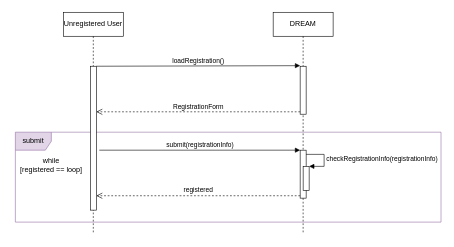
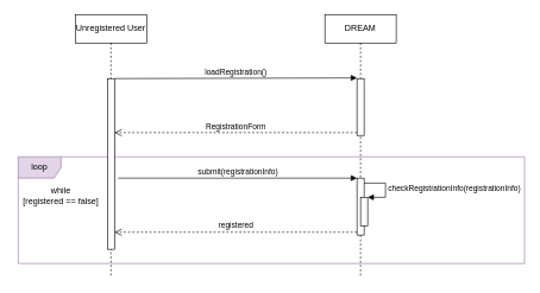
  <mxCell id="0" />
  <mxCell id="1" parent="0" />
- <mxCell id="2" value="submit" style="shape=umlFrame;whiteSpace=wrap;html=1;fillColor=#e1d5e7;strokeColor=#9673a6;" parent="1" vertex="1"><mxGeometry x="25" y="220" width="710" height="150" as="geometry" /></mxCell>
+ <mxCell id="2" value="loop" style="shape=umlFrame;whiteSpace=wrap;html=1;fillColor=#e1d5e7;strokeColor=#9673a6;" parent="1" vertex="1"><mxGeometry x="25" y="220" width="710" height="150" as="geometry" /></mxCell>
  <mxCell id="3" value="Unregistered User" style="shape=umlLifeline;perimeter=lifelinePerimeter;whiteSpace=wrap;html=1;container=0;collapsible=0;recursiveResize=0;outlineConnect=0;" parent="1" vertex="1"><mxGeometry x="105" y="20" width="100" height="370" as="geometry" /></mxCell>
  <mxCell id="4" value="DREAM" style="shape=umlLifeline;perimeter=lifelinePerimeter;whiteSpace=wrap;html=1;container=1;collapsible=0;recursiveResize=0;outlineConnect=0;" parent="1" vertex="1"><mxGeometry x="455" y="20" width="100" height="370" as="geometry" /></mxCell>
  <mxCell id="5" value="" style="html=1;points=[];perimeter=orthogonalPerimeter;" parent="4" vertex="1"><mxGeometry x="45" y="90" width="10" height="80" as="geometry" /></mxCell>
  <mxCell id="6" value="" style="html=1;points=[];perimeter=orthogonalPerimeter;" parent="4" vertex="1"><mxGeometry x="45" y="230" width="10" height="80" as="geometry" /></mxCell>
  <mxCell id="7" value="" style="html=1;points=[];perimeter=orthogonalPerimeter;" parent="4" vertex="1"><mxGeometry x="50" y="257" width="10" height="40" as="geometry" /></mxCell>
  <mxCell id="8" value="checkRegistrationInfo(registrationInfo)" style="edgeStyle=orthogonalEdgeStyle;html=1;align=left;spacingLeft=2;endArrow=block;rounded=0;entryX=1;entryY=0;" parent="4" target="7" edge="1"><mxGeometry relative="1" as="geometry"><mxPoint x="55" y="237" as="sourcePoint" /><Array as="points"><mxPoint x="85" y="237" /></Array></mxGeometry></mxCell>
  <mxCell id="9" value="loadRegistration()" style="html=1;verticalAlign=bottom;endArrow=block;rounded=0;entryX=0;entryY=-0.012;entryDx=0;entryDy=0;entryPerimeter=0;" parent="1" target="5" edge="1"><mxGeometry relative="1" as="geometry"><mxPoint x="160" y="110" as="sourcePoint" /><mxPoint x="495" y="110" as="targetPoint" /></mxGeometry></mxCell>
  <mxCell id="10" value="RegistrationForm" style="html=1;verticalAlign=bottom;endArrow=open;dashed=1;endSize=8;exitX=0;exitY=0.95;rounded=0;" parent="1" source="5" edge="1"><mxGeometry relative="1" as="geometry"><mxPoint x="160" y="186" as="targetPoint" /></mxGeometry></mxCell>
  <mxCell id="11" value="submit(registrationInfo)" style="html=1;verticalAlign=bottom;endArrow=block;entryX=0;entryY=0;rounded=0;" parent="1" target="6" edge="1"><mxGeometry relative="1" as="geometry"><mxPoint x="165" y="250" as="sourcePoint" /></mxGeometry></mxCell>
  <mxCell id="12" value="registered" style="html=1;verticalAlign=bottom;endArrow=open;dashed=1;endSize=8;exitX=0;exitY=0.95;rounded=0;" parent="1" source="6" edge="1"><mxGeometry relative="1" as="geometry"><mxPoint x="160" y="326" as="targetPoint" /></mxGeometry></mxCell>
  <mxCell id="13" value="" style="html=1;points=[];perimeter=orthogonalPerimeter;" parent="1" vertex="1"><mxGeometry x="150" y="110" width="10" height="240" as="geometry" /></mxCell>
- <mxCell id="14" value="while&lt;br&gt;[registered == loop]" style="text;html=1;strokeColor=none;fillColor=none;align=center;verticalAlign=middle;whiteSpace=wrap;rounded=0;" parent="1" vertex="1"><mxGeometry x="20" y="260" width="130" height="30" as="geometry" /></mxCell>
+ <mxCell id="14" value="while&lt;br&gt;[registered == false]" style="text;html=1;strokeColor=none;fillColor=none;align=center;verticalAlign=middle;whiteSpace=wrap;rounded=0;" parent="1" vertex="1"><mxGeometry x="20" y="260" width="130" height="30" as="geometry" /></mxCell>
